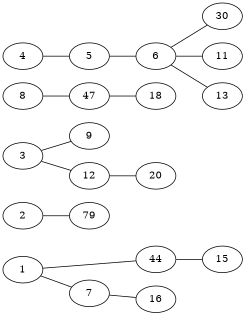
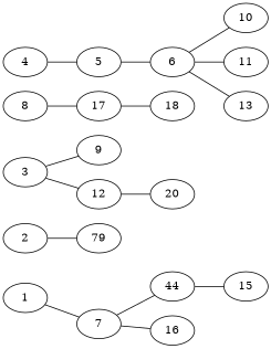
  graph {
    rankdir=LR
    1
    7
    n3 [label=79]
    2
    n5 [label=44]
    16
    3
    9
    12
    8
-   17 [label=47]
+   17
    15
    4
    5
    20
    6
-   10 [label=30]
+   10
    11
    13
    18
    1 -- 7
-   1 -- n5
+   7 -- n5
    7 -- 16
    2 -- n3
    n5 -- 15
    3 -- 9
    3 -- 12
    12 -- 20
    8 -- 17
    17 -- 18
    4 -- 5
    5 -- 6
    6 -- 10
    6 -- 11
    6 -- 13
  }
